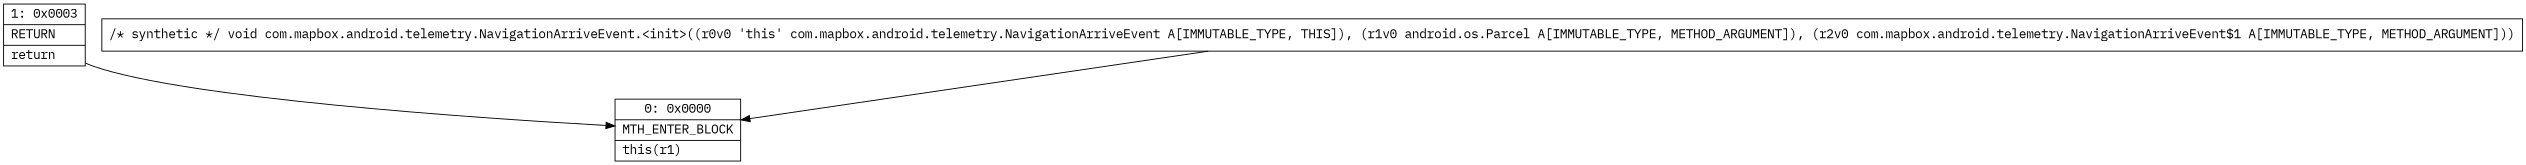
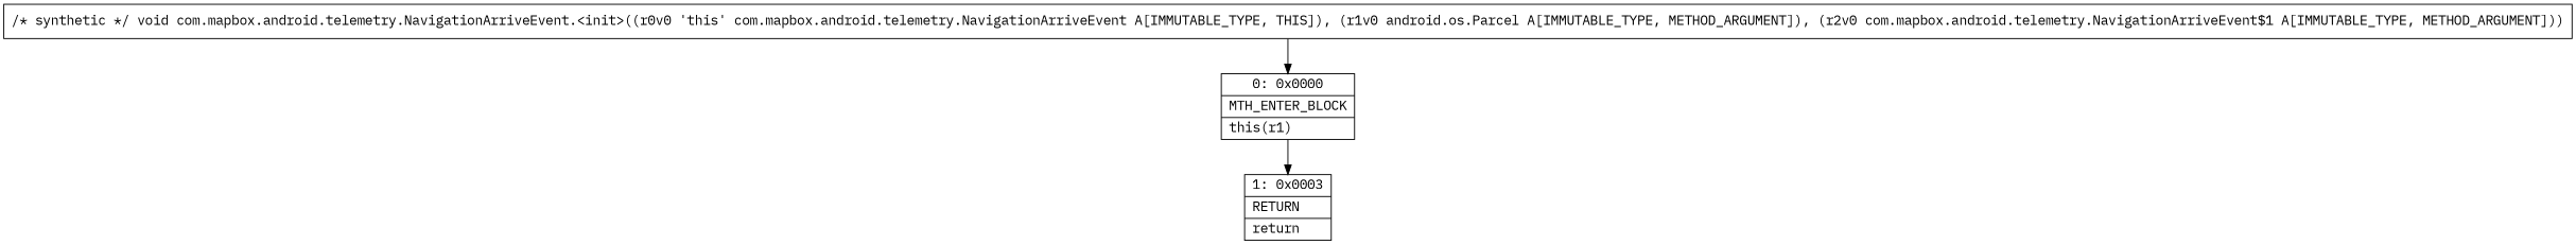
  digraph {
    fontname="IBM Plex Mono"
    node [shape=record fontname="IBM Plex Mono"]
    edge [fontname="IBM Plex Mono"]
    n1 [label="{0\:\ 0x0000|MTH_ENTER_BLOCK\l|this(r1)\l}"]
    n2 [label="{1\:\ 0x0003|RETURN\l|return\l}"]
    n3 [label="{\/* synthetic *\/ void com.mapbox.android.telemetry.NavigationArriveEvent.\<init\>((r0v0 'this' com.mapbox.android.telemetry.NavigationArriveEvent A[IMMUTABLE_TYPE, THIS]), (r1v0 android.os.Parcel A[IMMUTABLE_TYPE, METHOD_ARGUMENT]), (r2v0 com.mapbox.android.telemetry.NavigationArriveEvent$1 A[IMMUTABLE_TYPE, METHOD_ARGUMENT])) }"]
-   n2 -> n1
+   n1 -> n2
    n3 -> n1
  }
